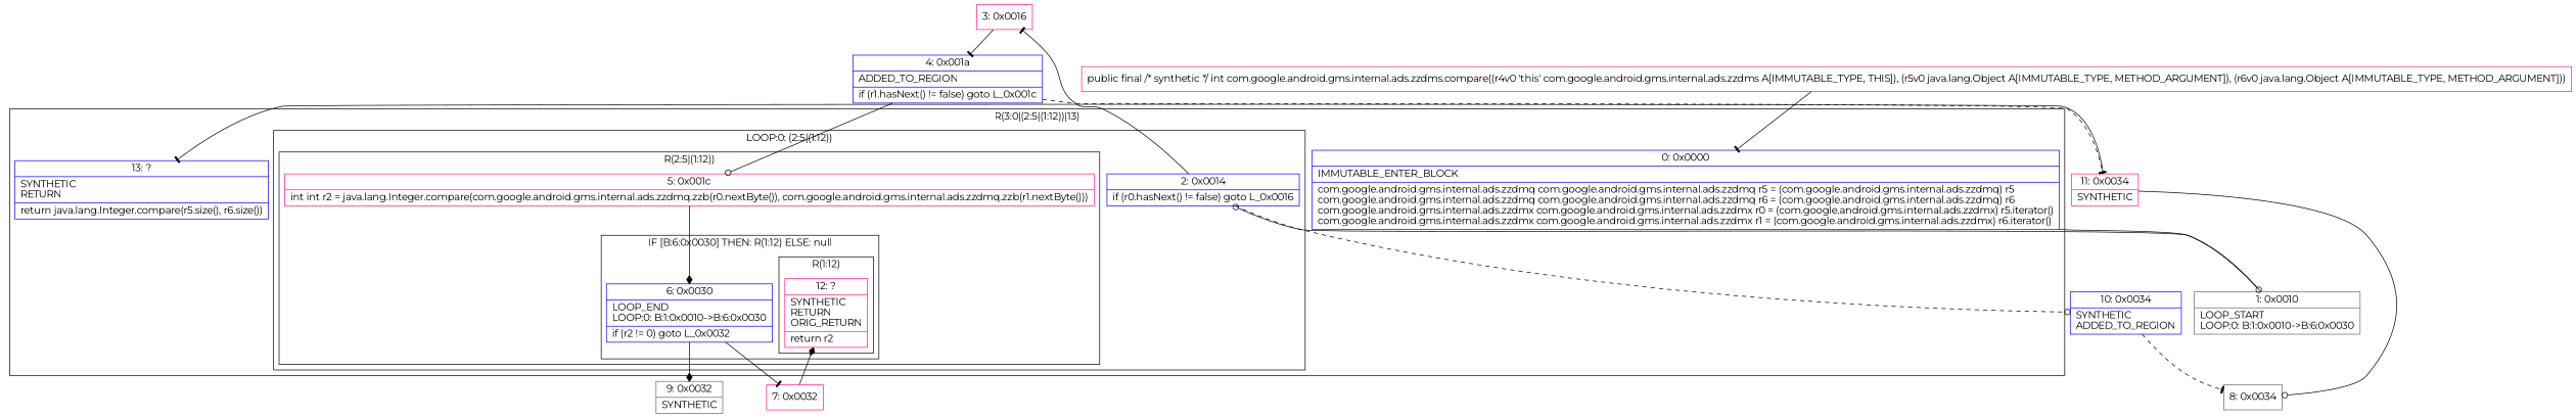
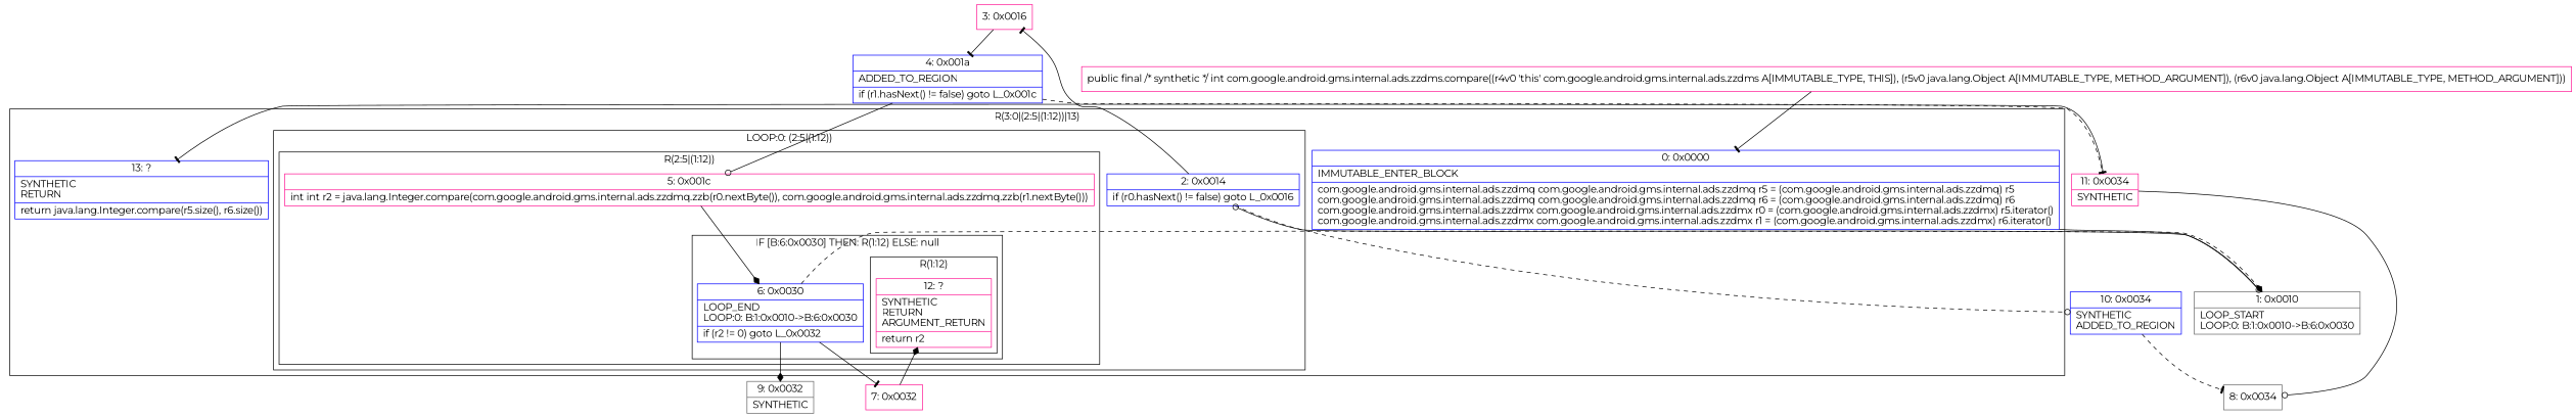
  digraph {
    fontname=Montserrat
    node [color=deeppink fontname=Montserrat shape=record]
    edge [arrowhead=tee fontname=Montserrat]
-   n1 [label="{12\:\ ?|SYNTHETIC\lRETURN\lORIG_RETURN\l|return r2\l}"]
+   n1 [label="{12\:\ ?|SYNTHETIC\lRETURN\lARGUMENT_RETURN\l|return r2\l}"]
    n2 [color=blue label="{6\:\ 0x0030|LOOP_END\lLOOP:0: B:1:0x0010\-\>B:6:0x0030\l|if (r2 != 0) goto L_0x0032\l}"]
    n3 [label="{5\:\ 0x001c|int int r2 = java.lang.Integer.compare(com.google.android.gms.internal.ads.zzdmq.zzb(r0.nextByte()), com.google.android.gms.internal.ads.zzdmq.zzb(r1.nextByte()))\l}"]
    n4 [color=blue label="{2\:\ 0x0014|if (r0.hasNext() != false) goto L_0x0016\l}"]
    n5 [color=blue label="{0\:\ 0x0000|IMMUTABLE_ENTER_BLOCK\l|com.google.android.gms.internal.ads.zzdmq com.google.android.gms.internal.ads.zzdmq r5 = (com.google.android.gms.internal.ads.zzdmq) r5\lcom.google.android.gms.internal.ads.zzdmq com.google.android.gms.internal.ads.zzdmq r6 = (com.google.android.gms.internal.ads.zzdmq) r6\lcom.google.android.gms.internal.ads.zzdmx com.google.android.gms.internal.ads.zzdmx r0 = (com.google.android.gms.internal.ads.zzdmx) r5.iterator()\lcom.google.android.gms.internal.ads.zzdmx com.google.android.gms.internal.ads.zzdmx r1 = (com.google.android.gms.internal.ads.zzdmx) r6.iterator()\l}"]
    n6 [color=blue label="{13\:\ ?|SYNTHETIC\lRETURN\l|return java.lang.Integer.compare(r5.size(), r6.size())\l}"]
    n7 [color=gray40 label="{1\:\ 0x0010|LOOP_START\lLOOP:0: B:1:0x0010\-\>B:6:0x0030\l}"]
    n8 [color=gray40 label="{9\:\ 0x0032|SYNTHETIC\l}"]
    n9 [label="{7\:\ 0x0032}"]
    n10 [label="{3\:\ 0x0016}"]
    n11 [color=blue label="{10\:\ 0x0034|SYNTHETIC\lADDED_TO_REGION\l}"]
    n12 [color=blue label="{4\:\ 0x001a|ADDED_TO_REGION\l|if (r1.hasNext() != false) goto L_0x001c\l}"]
    n13 [color=gray40 label="{8\:\ 0x0034}"]
    n14 [label="{11\:\ 0x0034|SYNTHETIC\l}"]
    n15 [label="{public final \/* synthetic *\/ int com.google.android.gms.internal.ads.zzdms.compare((r4v0 'this' com.google.android.gms.internal.ads.zzdms A[IMMUTABLE_TYPE, THIS]), (r5v0 java.lang.Object A[IMMUTABLE_TYPE, METHOD_ARGUMENT]), (r6v0 java.lang.Object A[IMMUTABLE_TYPE, METHOD_ARGUMENT])) }"]
    subgraph cluster_1 {
      label="R(3:0|(2:5|(1:12))|13)"
      n5
      n6
      subgraph cluster_2 {
        label="LOOP:0: (2:5|(1:12))"
        n4
        subgraph cluster_3 {
          label="R(2:5|(1:12))"
          n3
          subgraph cluster_4 {
            label="IF [B:6:0x0030] THEN: R(1:12) ELSE: null"
            n2
            subgraph cluster_5 {
              label="R(1:12)"
              n1
            }
          }
        }
      }
    }
+   n2 -> n7 [arrowhead=diamond style=dashed]
    n2 -> n8 [arrowhead=diamond]
    n2 -> n9
    n3 -> n2 [arrowhead=diamond]
    n4 -> n10
    n4 -> n11 [arrowhead=odot style=dashed]
    n5 -> n7 [arrowhead=odot]
    n7 -> n4 [arrowhead=odot]
    n9 -> n1 [arrowhead=diamond]
    n10 -> n12
    n11 -> n13 [style=dashed]
    n12 -> n3 [arrowhead=odot]
    n12 -> n14 [style=dashed]
    n14 -> n6
    n14 -> n13 [arrowhead=odot]
    n15 -> n5
  }
